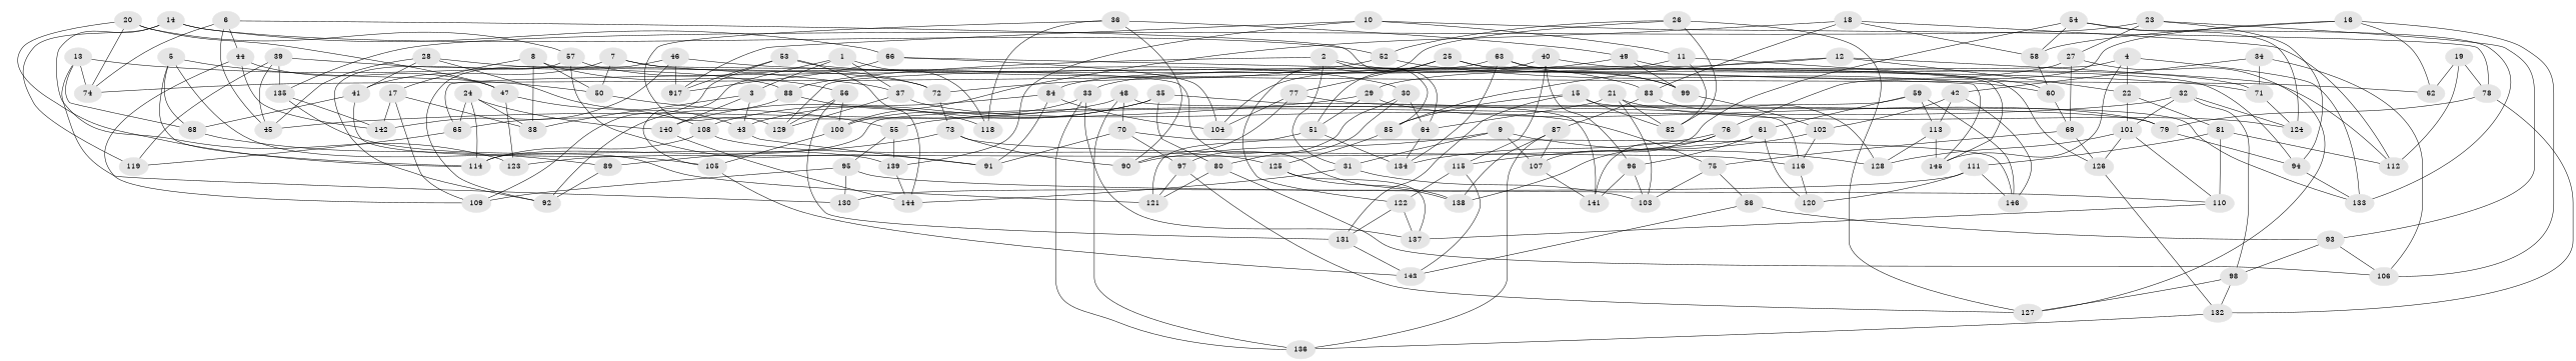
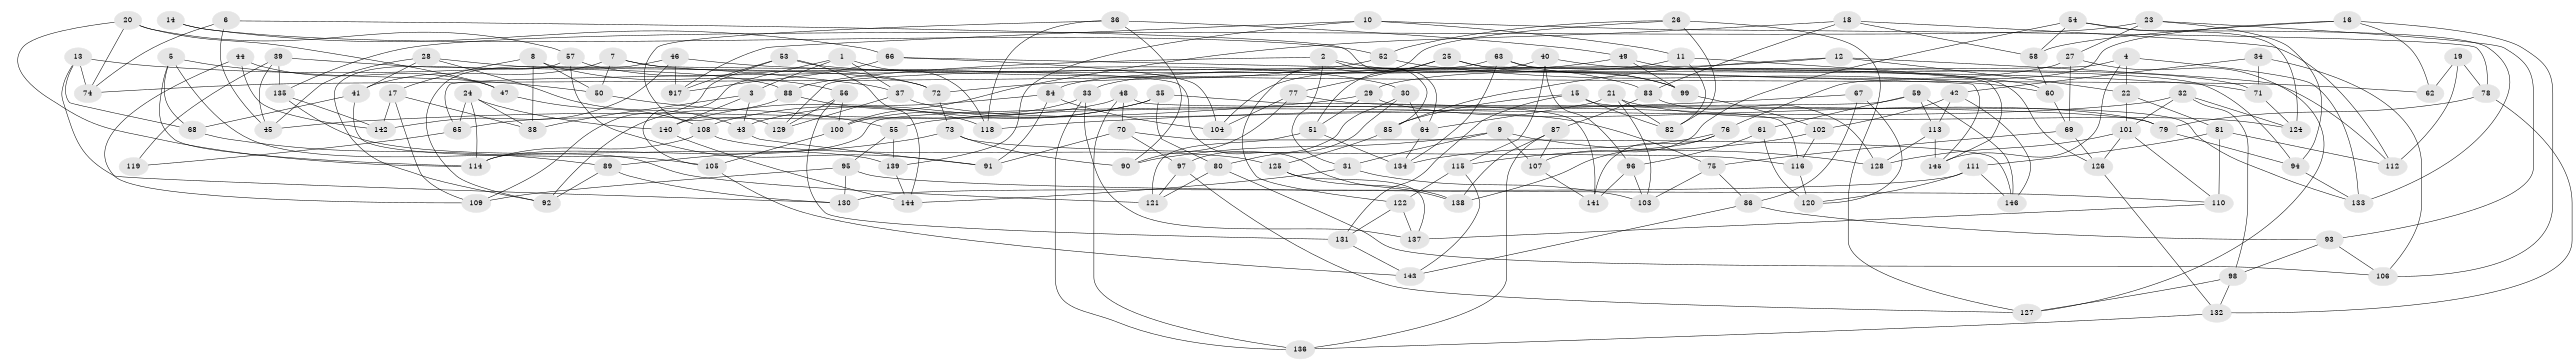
  graph {
    node [color=gray90 style=filled]
    1
    3
    37
    105
    118
    38
    43
    140
    129
    75
    143
    2
    31
    83
    85
    88
    103
    144
    128
    87
    125
    92
    91
    4
    22
    133
    145
    81
    101
    5
    50
    68
    114
    121
    55
    89
    6
    44
    45
    64
    74
    109
    142
    47
    134
    7
    30
    41
    138
    80
    97
    8
    17
    56
    131
    100
    9
    90
    107
    141
    10
    11
    78
    n64 [label=917]
    139
    33
    60
    82
    79
    132
    136
    137
    69
    12
    65
    112
    119
    13
    130
    14
    52
    66
-   123
    72
    104
    15
    16
    58
    62
    76
    106
    18
    19
    34
    42
    71
    20
    57
    108
    21
    124
    110
    111
    126
    23
    27
    93
    94
    135
    127
    29
    98
    24
    25
    51
    77
    99
    102
    26
    122
    28
    73
    32
    95
    113
    146
    35
    36
    49
    86
    39
    40
    84
    96
    115
    116
    46
    48
    70
    120
    53
    54
    59
    61
    63
+   67
    1 -- 3
    1 -- 37
    1 -- 105
    1 -- 118
    3 -- 38
    3 -- 43
    3 -- 140
    37 -- 129
    37 -- 75
    105 -- 143
    43 -- 91
    140 -- 144
    75 -- 103
    75 -- 86
    2 -- 31
    2 -- 83
    2 -- 85
    2 -- 88
    31 -- 103
    31 -- 144
    83 -- 128
    83 -- 87
    85 -- 125
    88 -- 118
    88 -- 92
    87 -- 138
    87 -- 107
    87 -- 136
    125 -- 138
    125 -- 137
    4 -- 129
    4 -- 22
    4 -- 133
    4 -- 145
    22 -- 81
    22 -- 101
    81 -- 112
    81 -- 110
    81 -- 111
    101 -- 128
    101 -- 110
    101 -- 126
    5 -- 50
    5 -- 68
    5 -- 114
    5 -- 121
    50 -- 55
    68 -- 89
    55 -- 139
    55 -- 95
    89 -- 92
-   6 -- 44
+   89 -- 130
    6 -- 45
    6 -- 64
    6 -- 74
    44 -- 109
    44 -- 142
    44 -- 47
    64 -- 134
-   47 -- 123
    47 -- 108
    7 -- 50
    7 -- 30
    7 -- 41
    7 -- 138
    30 -- 64
    30 -- 80
    30 -- 97
    41 -- 105
    41 -- 68
    80 -- 121
    80 -- 106
    97 -- 121
    97 -- 127
    8 -- 38
    8 -- 50
    8 -- 17
    8 -- 56
    17 -- 38
    17 -- 109
    17 -- 142
    56 -- 129
    56 -- 131
    56 -- 100
    131 -- 143
    100 -- 105
    9 -- 31
    9 -- 128
    9 -- 90
    9 -- 107
    107 -- 141
    10 -- 11
    10 -- 78
    10 -- n64
    10 -- 139
    11 -- 33
    11 -- 60
    11 -- 82
    78 -- 79
    78 -- 132
    139 -- 144
    33 -- 100
    33 -- 136
    33 -- 137
    60 -- 69
    79 -- 94
    132 -- 136
    69 -- 75
    69 -- 126
    12 -- 85
    12 -- 22
    12 -- 65
    12 -- 112
    65 -- 119
    13 -- 37
    13 -- 68
    13 -- 74
    13 -- 130
-   14 -- 119
    14 -- 52
    14 -- 66
-   14 -- 123
    52 -- 60
    52 -- 72
    66 -- 145
    66 -- n64
    66 -- 104
    72 -- 73
    15 -- 85
    15 -- 133
    15 -- 131
    15 -- 82
    16 -- 58
    16 -- 62
    16 -- 76
    16 -- 106
    58 -- 60
    76 -- 134
    76 -- 138
    76 -- 141
    18 -- 83
    18 -- 100
    18 -- 112
    18 -- 58
    19 -- 78
    19 -- 112
    19 -- 62
    34 -- 106
    34 -- 42
    34 -- 71
    42 -- 102
    42 -- 113
    42 -- 146
    71 -- 124
    20 -- 114
    20 -- 74
    20 -- 47
    20 -- 57
    57 -- 92
    57 -- 91
    57 -- 72
    108 -- 125
    108 -- 114
    21 -- 103
    21 -- 64
    21 -- 82
    21 -- 124
    110 -- 137
    111 -- 130
    111 -- 146
    111 -- 120
    126 -- 132
    23 -- 27
    23 -- 93
    23 -- 94
    23 -- 135
    27 -- 69
    27 -- 127
    27 -- 29
    93 -- 106
    93 -- 98
    94 -- 133
    135 -- 142
    135 -- 139
    29 -- 45
    29 -- 79
    29 -- 51
    98 -- 132
    98 -- 127
    24 -- 38
    24 -- 140
    24 -- 114
    24 -- 65
    25 -- 145
    25 -- 51
    25 -- 77
    25 -- 99
    51 -- 121
    51 -- 134
    77 -- 90
    77 -- 79
    77 -- 104
    99 -- 102
    102 -- 115
    102 -- 116
    26 -- 82
    26 -- 52
    26 -- 127
    26 -- 122
    122 -- 131
    122 -- 137
    28 -- 43
    28 -- 45
    28 -- 41
    28 -- 72
    73 -- 89
    73 -- 90
    73 -- 116
    32 -- 101
    32 -- 55
    32 -- 124
    32 -- 98
    95 -- 109
    95 -- 130
    95 -- 110
    113 -- 128
    113 -- 145
    35 -- 43
    35 -- 80
    35 -- 141
    35 -- 108
    36 -- 118
    36 -- 129
    36 -- 90
    36 -- 49
    49 -- 104
    49 -- 71
    49 -- 99
    86 -- 143
    86 -- 93
    39 -- 88
    39 -- 45
    39 -- 119
    39 -- 135
    40 -- 94
    40 -- 84
    40 -- 96
    40 -- 115
    84 -- 140
    84 -- 91
    84 -- 104
    96 -- 103
    96 -- 141
    115 -- 143
    115 -- 122
    116 -- 120
    46 -- 92
    46 -- 142
    46 -- n64
    46 -- 71
    48 -- 136
    48 -- 65
    48 -- 116
    48 -- 70
    70 -- 91
    70 -- 97
    70 -- 146
    53 -- 144
    53 -- 109
    53 -- n64
    53 -- 62
    54 -- 133
    54 -- 107
    54 -- 58
    54 -- 124
    59 -- 114
    59 -- 113
    59 -- 146
    59 -- 61
-   61 -- 123
    61 -- 96
    61 -- 120
    63 -- 74
    63 -- 134
    63 -- 126
    63 -- 99
+   67 -- 118
+   67 -- 86
+   67 -- 120
  }
